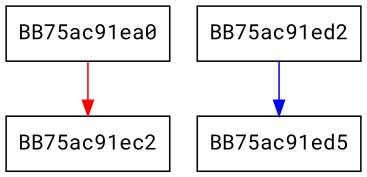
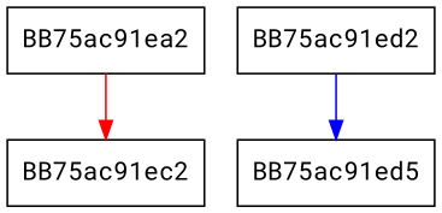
  digraph {
    fontname="Roboto Mono"
    splines=ortho
    node [fontname="Roboto Mono" shape=box]
    edge [fontname="Roboto Mono"]
-   BB75ac91ea0
+   BB75ac91ea0 [label=BB75ac91ea2]
    BB75ac91ec2
    BB75ac91ed2
    BB75ac91ed5
    BB75ac91ea0 -> BB75ac91ec2 [color=red]
    BB75ac91ed2 -> BB75ac91ed5 [color=blue]
  }
